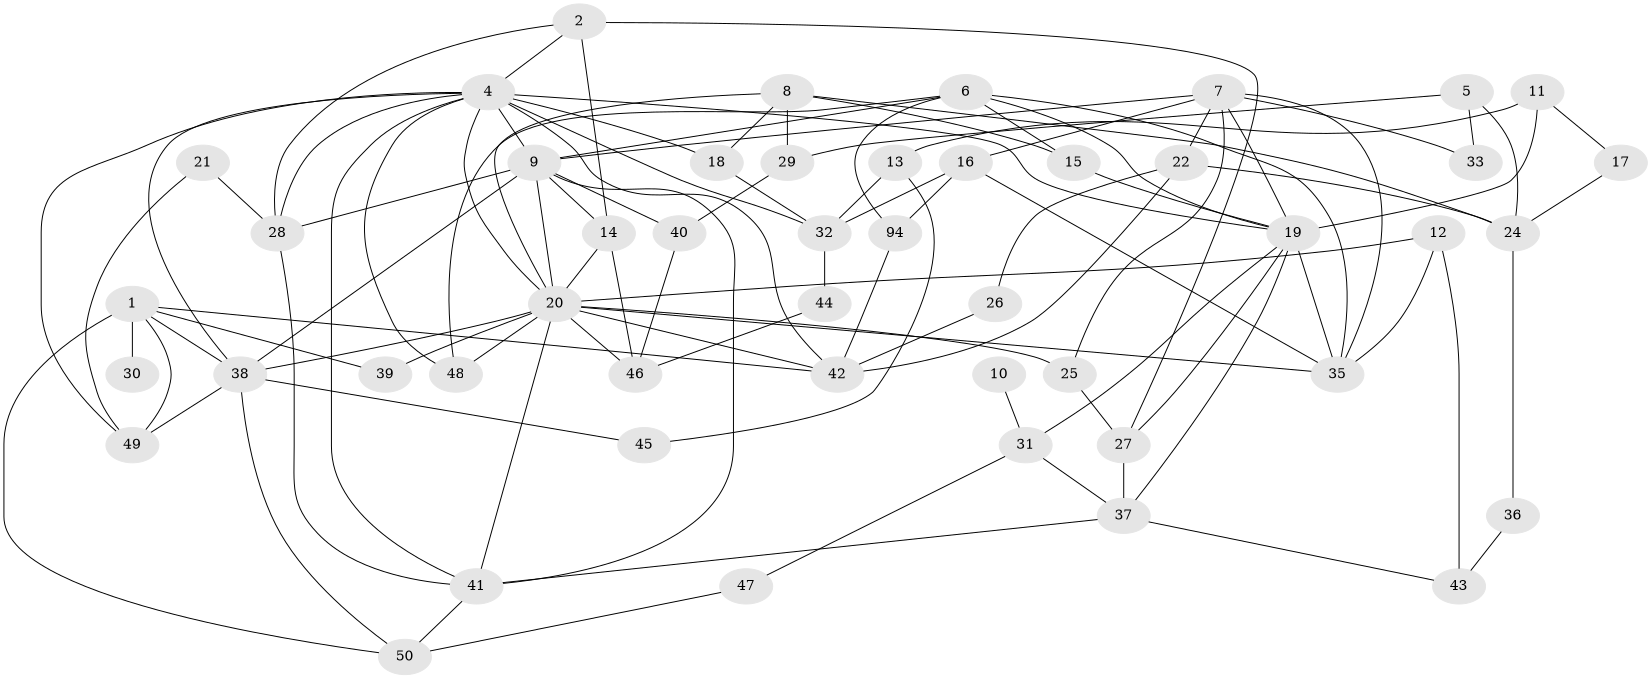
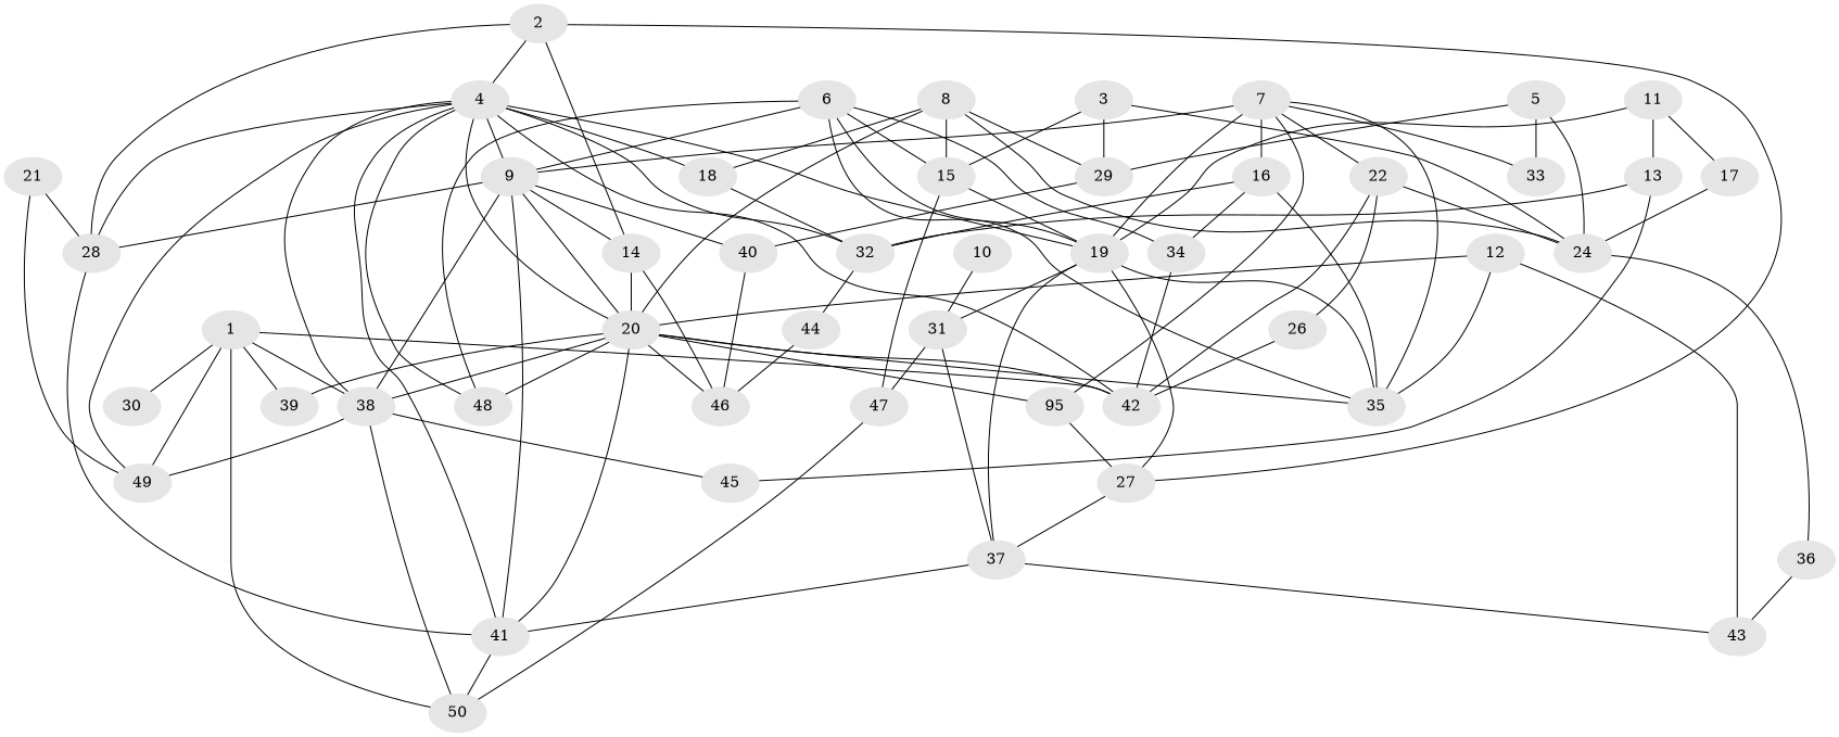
  graph {
    node [color=gray90 style=filled]
    edge [weight=1.0]
    1
    30
    39
    42
    49
    50
    38
    2
    4
    14
    27
    28
    9
    18
    19
    20
    32
    41
    48
    46
    37
+   3
    15
    24
    29
    47
    36
    40
    35
    31
-   25
+   25 [label=95]
    44
    45
    5
    33
    6
-   34 [label=94]
+   34
    7
    16
    22
    26
    8
    10
    11
    13
    17
    12
    43
    21
    1 -- 30
    1 -- 39
    1 -- 42
    1 -- 49
    1 -- 50
    1 -- 38
    38 -- 49
    38 -- 50
    38 -- 45
    2 -- 4
    2 -- 14
    2 -- 27
    2 -- 28
    4 -- 42
    4 -- 49
    4 -- 38 [weight=2.0]
    4 -- 28
    4 -- 9
    4 -- 18
    4 -- 19
    4 -- 20
    4 -- 32 [weight=2.0]
    4 -- 41
    4 -- 48
    14 -- 20
    14 -- 46
    27 -- 37
    28 -- 41
    9 -- 38
    9 -- 14
    9 -- 28
    9 -- 20
    9 -- 41
    9 -- 40
    18 -- 32
    19 -- 27
    19 -- 37
    19 -- 35
    19 -- 31
    20 -- 39
    20 -- 42
    20 -- 38
    20 -- 41
    20 -- 48
    20 -- 46
    20 -- 35
    20 -- 25
    32 -- 44
    41 -- 50
    37 -- 41
    37 -- 43
+   3 -- 15
+   3 -- 24
+   3 -- 29
    15 -- 19 [weight=2.0]
+   15 -- 47
    24 -- 36
    29 -- 40
    47 -- 50
    36 -- 43
    40 -- 46
    31 -- 37
    31 -- 47
    25 -- 27
    44 -- 46
    5 -- 24
    5 -- 29
    5 -- 33
    6 -- 9
    6 -- 19
    6 -- 48
    6 -- 15
    6 -- 35
    6 -- 34
    34 -- 42
    7 -- 9
    7 -- 19 [weight=3.0]
    7 -- 35
    7 -- 25
    7 -- 33
    7 -- 16
    7 -- 22
    16 -- 32
    16 -- 35
    16 -- 34
    22 -- 42
    22 -- 24
    22 -- 26
    26 -- 42
    8 -- 18
    8 -- 20
    8 -- 15
    8 -- 24
    8 -- 29
    10 -- 31
    11 -- 19
    11 -- 13
    11 -- 17
    13 -- 32
    13 -- 45
    17 -- 24
    12 -- 20
    12 -- 35
    12 -- 43
    21 -- 49
    21 -- 28
  }
